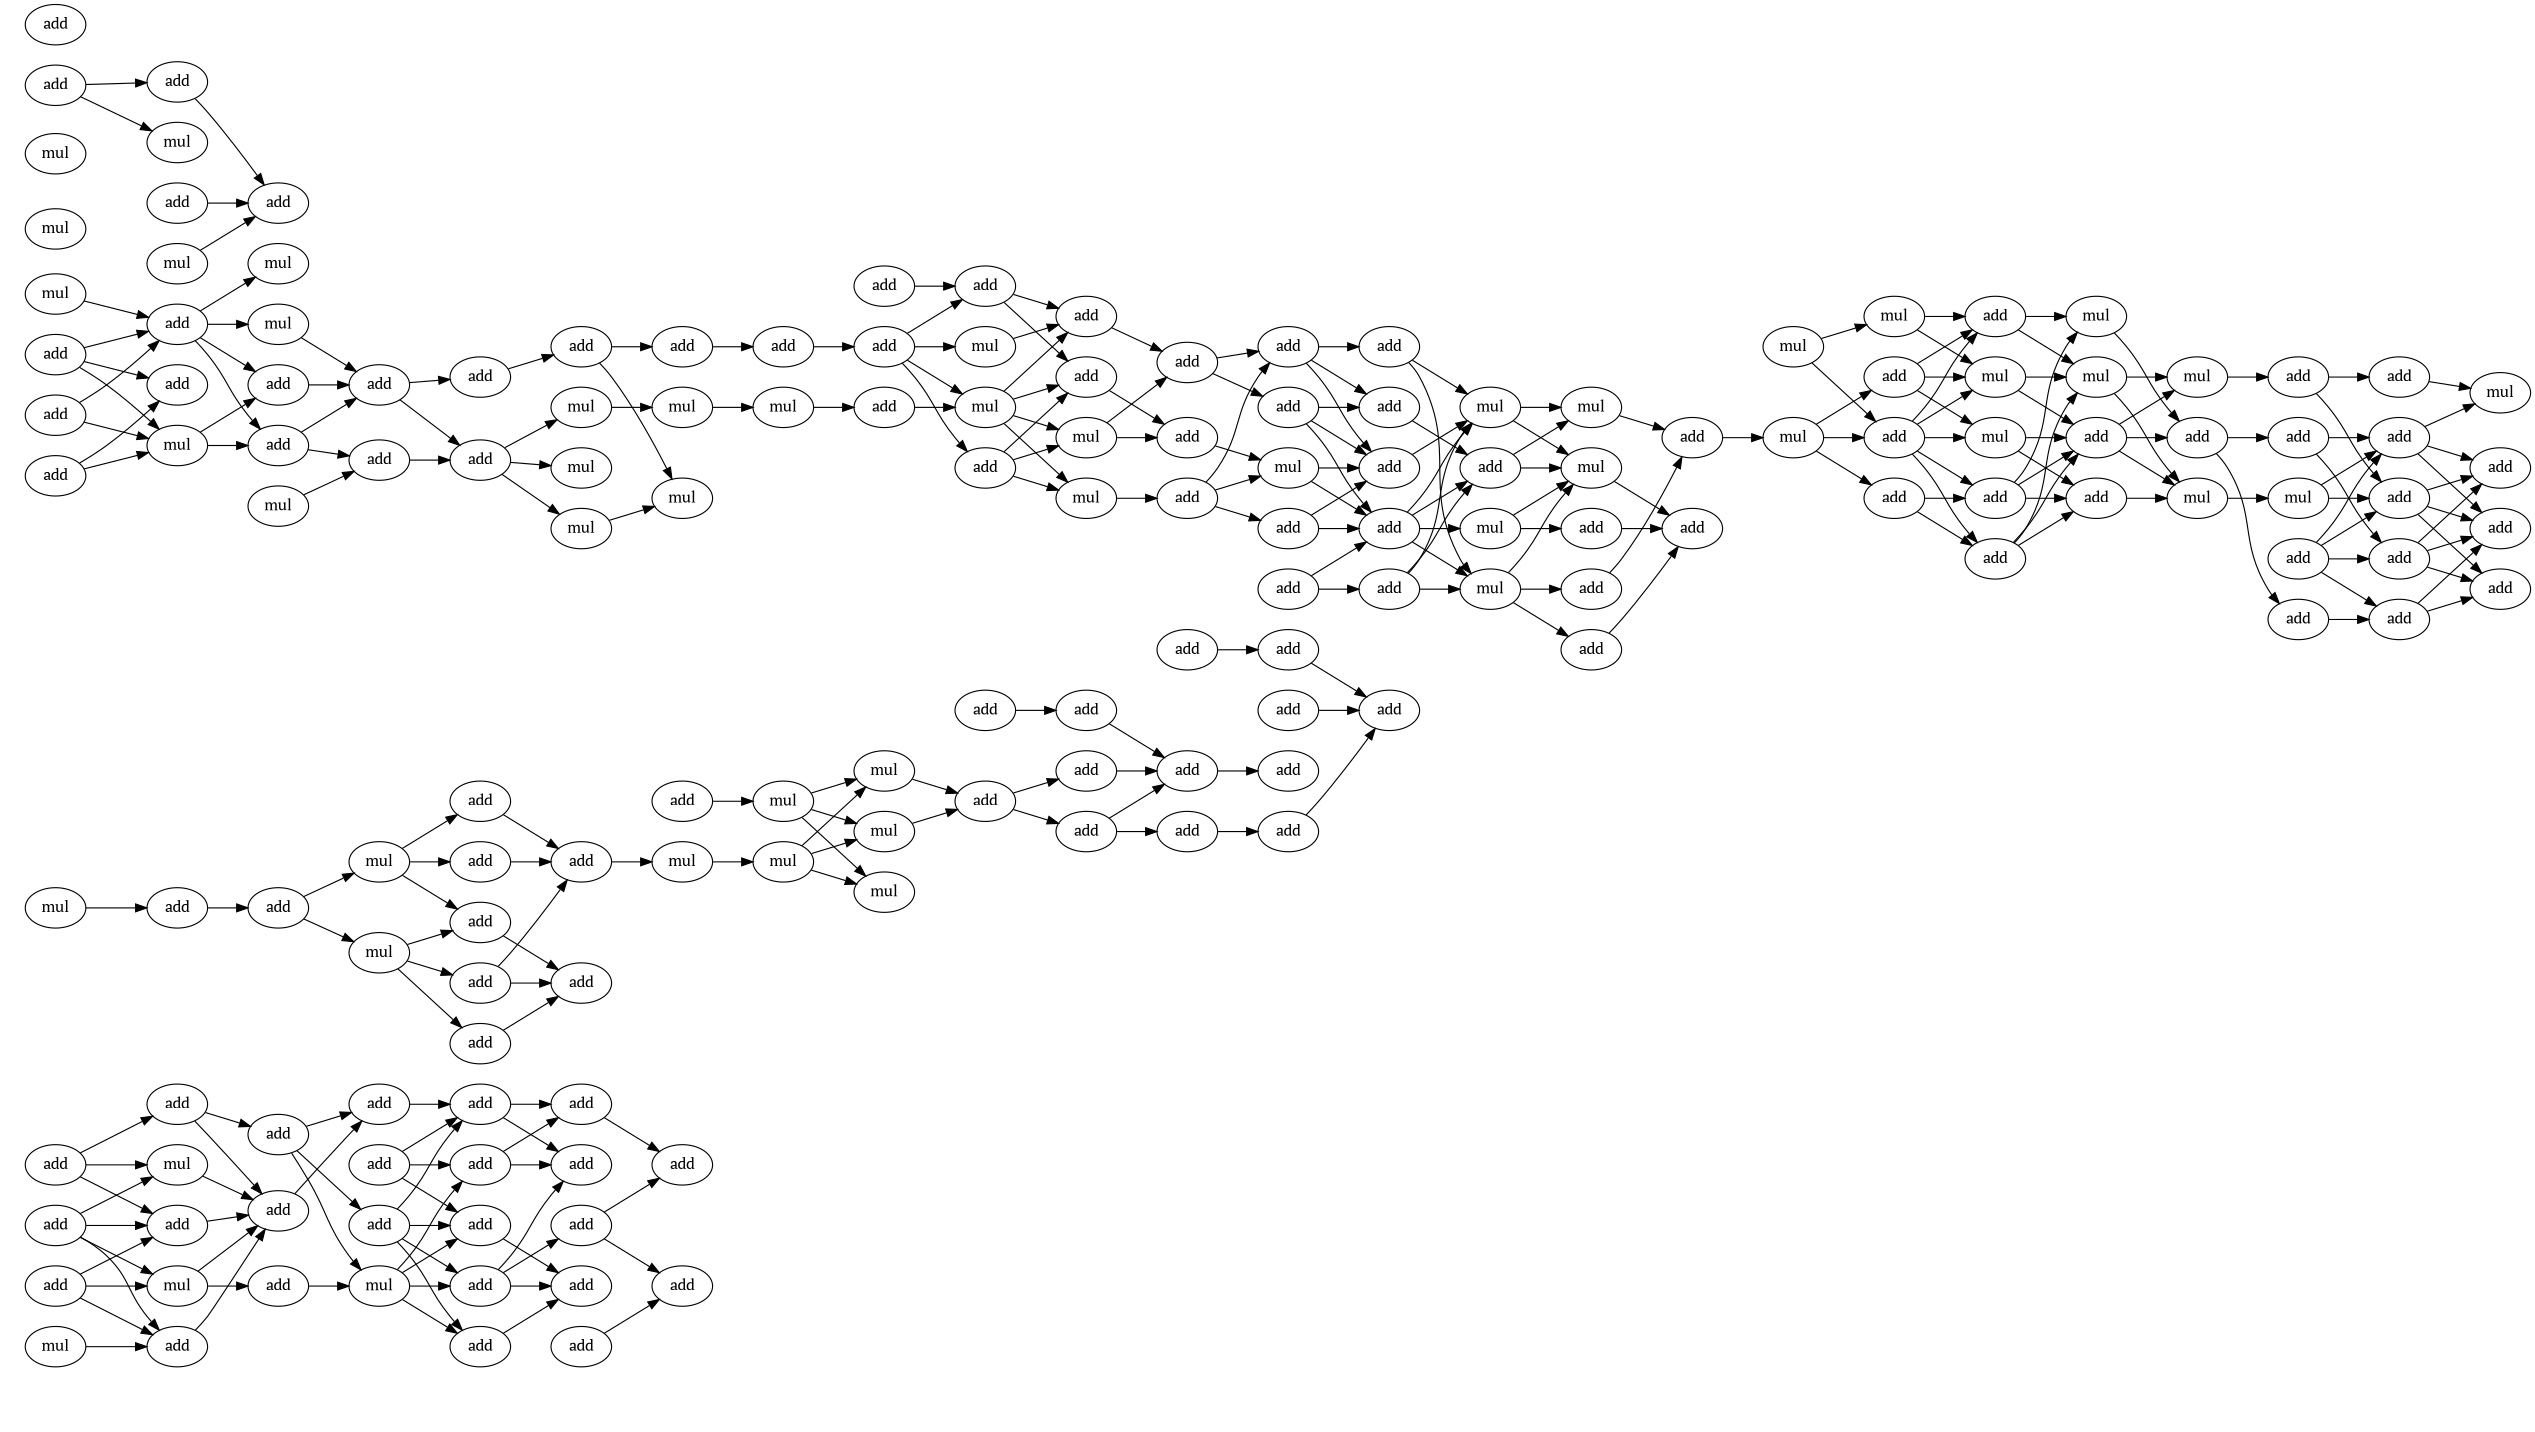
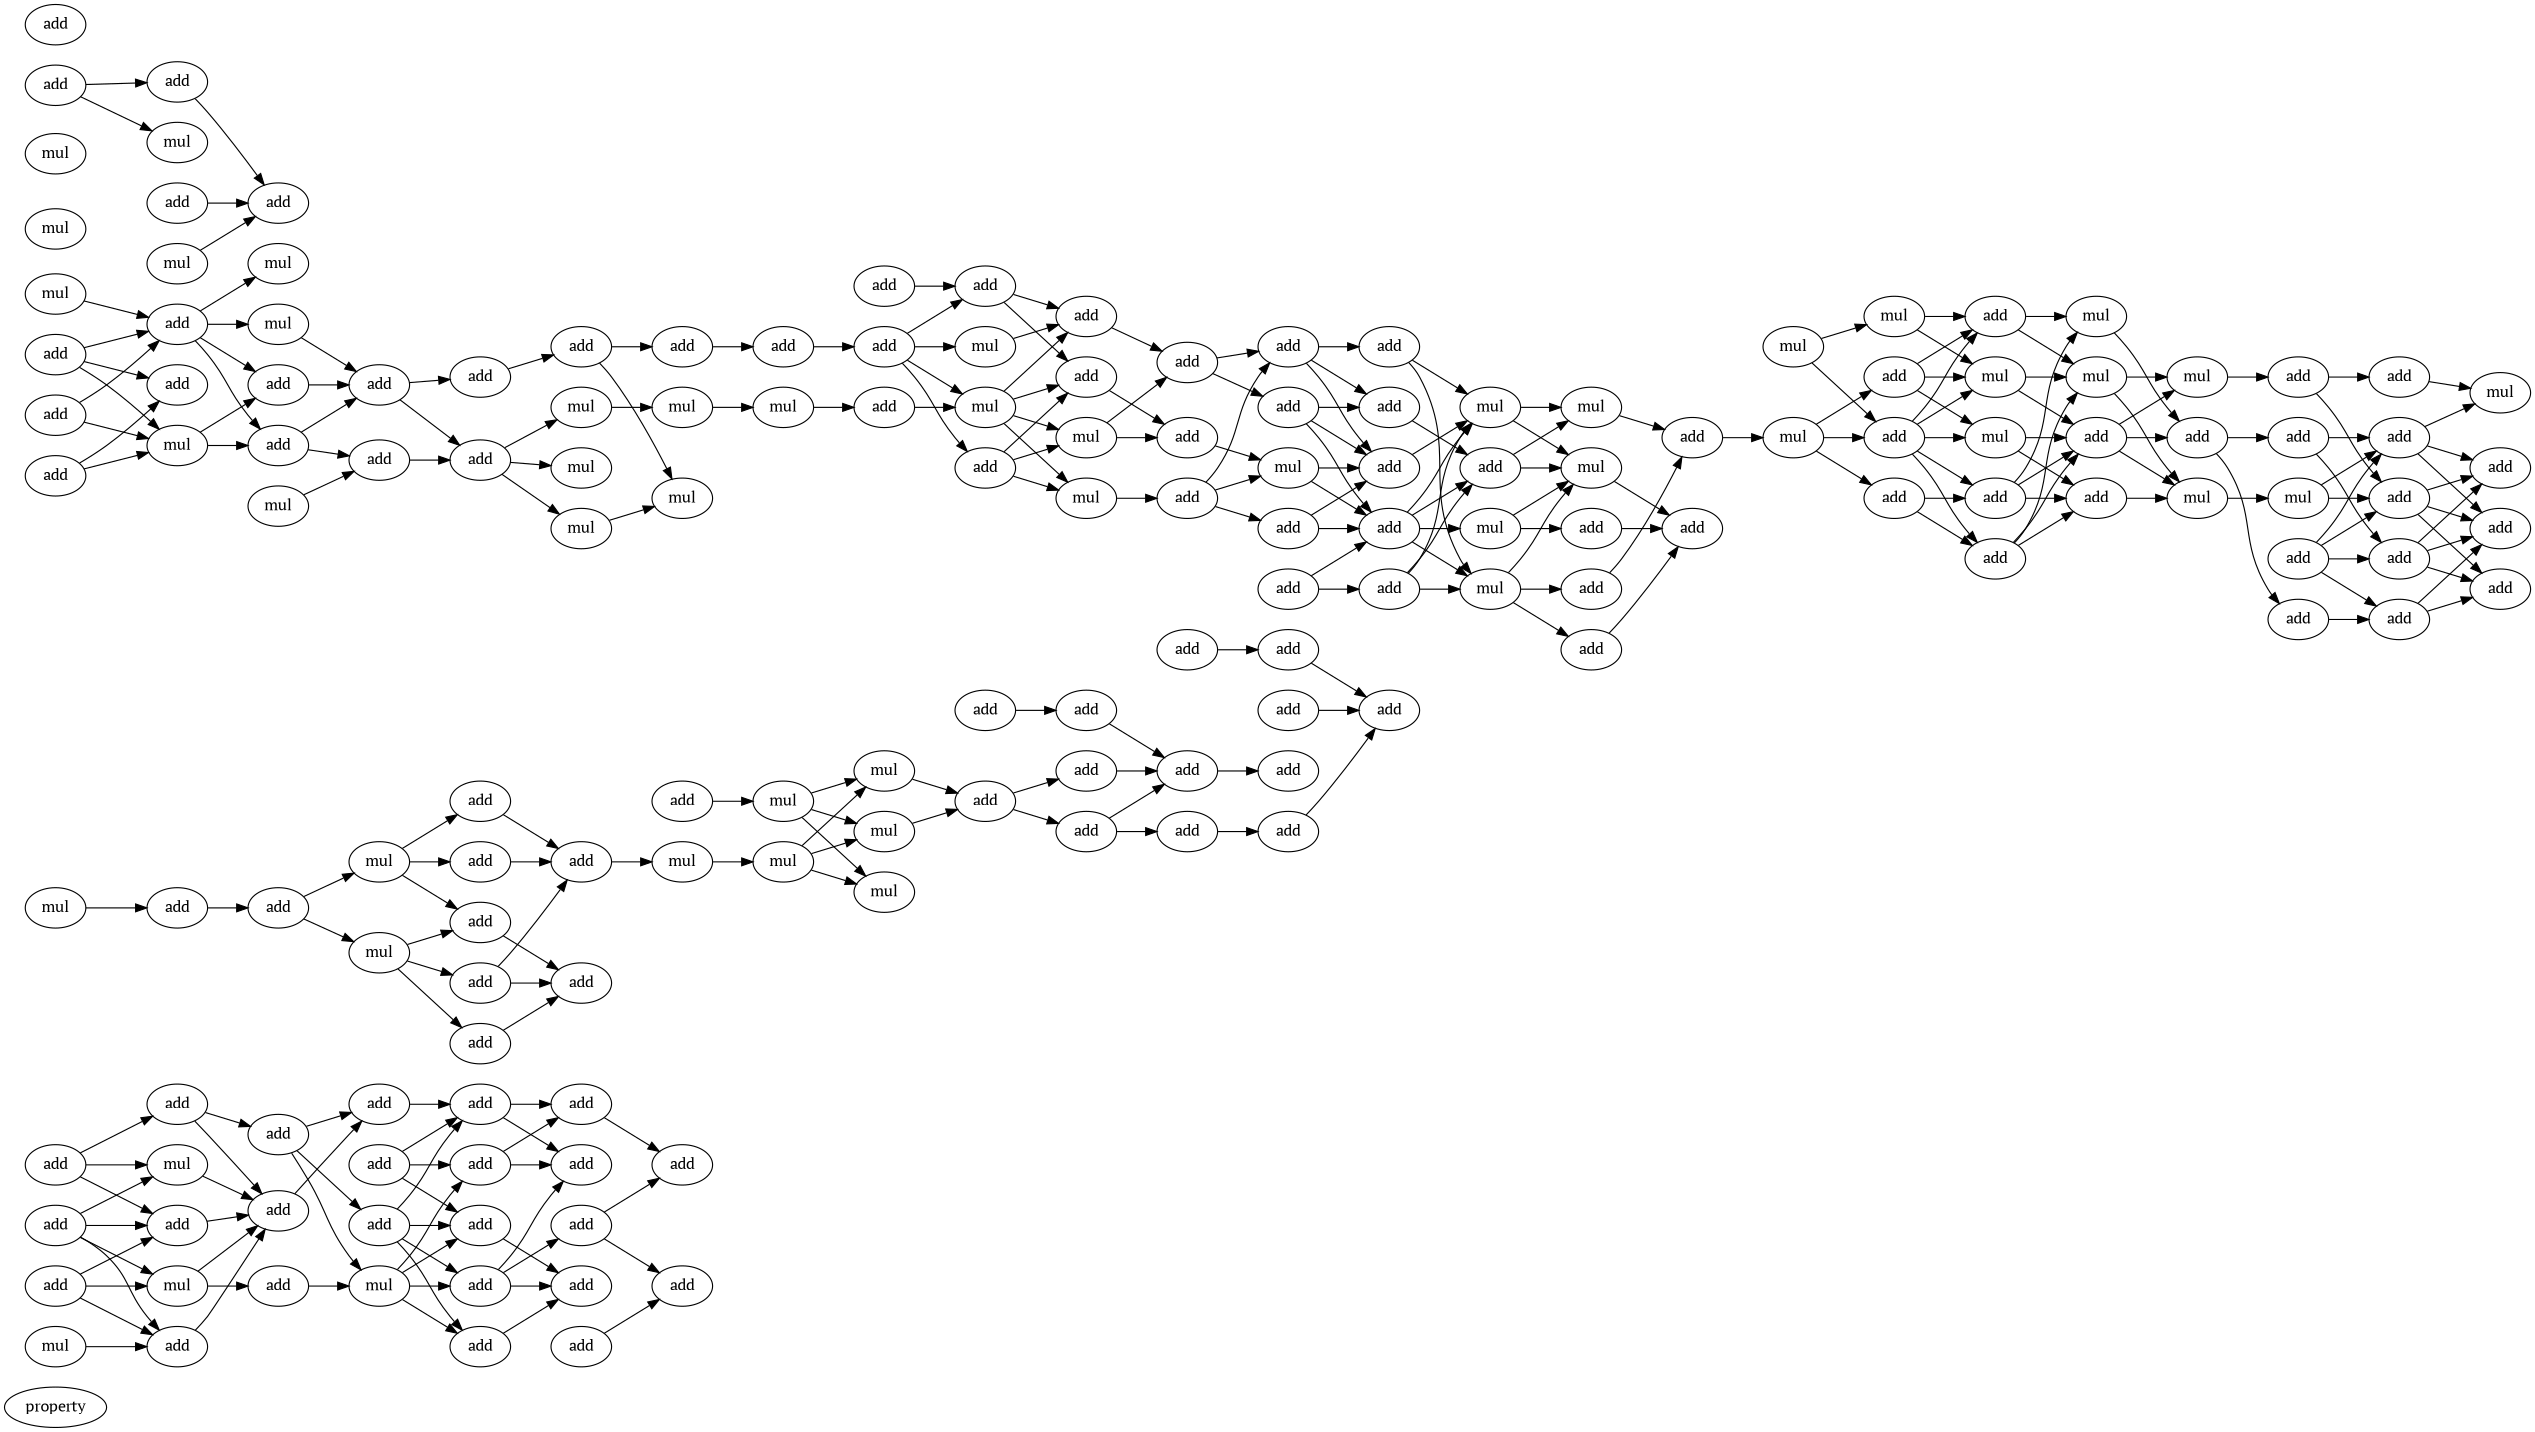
  digraph {
    rankdir=LR
    fontname="PT Serif"
    node [fontcolor=black fontname="PT Serif"]
    edge [fontname="PT Serif"]
+   property [lf=1.7 mul=2]
    n2 [label=add]
    n3 [label=add]
    n4 [label=mul]
    n5 [label=add]
    n6 [label=mul]
    n7 [label=add]
    n8 [label=add]
    n9 [label=mul]
    n10 [label=add]
    n11 [label=add]
    n12 [label=add]
    n13 [label=add]
    n14 [label=mul]
    n15 [label=add]
    n16 [label=add]
    n17 [label=add]
    n18 [label=add]
    n19 [label=add]
    n20 [label=add]
    n21 [label=add]
    n22 [label=add]
    n23 [label=add]
    n24 [label=add]
    n25 [label=add]
    n26 [label=add]
    n27 [label=add]
    n28 [label=add]
    n29 [label=add]
    n30 [label=mul]
    n31 [label=add]
    n32 [label=add]
    n33 [label=mul]
    n34 [label=mul]
    n35 [label=add]
    n36 [label=add]
    n37 [label=add]
    n38 [label=add]
    n39 [label=add]
    n40 [label=add]
    n41 [label=add]
    n42 [label=mul]
    n43 [label=add]
    n44 [label=mul]
    n45 [label=mul]
    n46 [label=mul]
    n47 [label=mul]
    n48 [label=mul]
    n49 [label=add]
    n50 [label=add]
    n51 [label=add]
    n52 [label=add]
    n53 [label=add]
    n54 [label=add]
    n55 [label=add]
    n56 [label=add]
    n57 [label=add]
    n58 [label=add]
    n59 [label=add]
    n60 [label=add]
    n61 [label=add]
    n62 [label=add]
    n63 [label=mul]
    n64 [label=add]
    n65 [label=add]
    n66 [label=add]
    n67 [label=mul]
    n68 [label=add]
    n69 [label=add]
    n70 [label=add]
    n71 [label=mul]
    n72 [label=mul]
    n73 [label=add]
    n74 [label=add]
    n75 [label=mul]
    n76 [label=add]
    n77 [label=add]
    n78 [label=mul]
    n79 [label=mul]
    n80 [label=mul]
    n81 [label=mul]
    n82 [label=add]
    n83 [label=mul]
    n84 [label=mul]
    n85 [label=mul]
    n86 [label=add]
    n87 [label=add]
    n88 [label=mul]
    n89 [label=add]
    n90 [label=add]
    n91 [label=add]
    n92 [label=mul]
    n93 [label=add]
    n94 [label=mul]
    n95 [label=add]
    n96 [label=mul]
    n97 [label=add]
    n98 [label=mul]
    n99 [label=add]
    n100 [label=add]
    n101 [label=add]
    n102 [label=add]
    n103 [label=mul]
    n104 [label=add]
    n105 [label=add]
    n106 [label=add]
    n107 [label=add]
    n108 [label=add]
    n109 [label=add]
    n110 [label=add]
    n111 [label=add]
    n112 [label=add]
    n113 [label=add]
    n114 [label=mul]
    n115 [label=mul]
    n116 [label=mul]
    n117 [label=mul]
    n118 [label=add]
    n119 [label=mul]
    n120 [label=add]
    n121 [label=add]
    n122 [label=add]
    n123 [label=add]
    n124 [label=mul]
    n125 [label=mul]
    n126 [label=mul]
    n127 [label=add]
    n128 [label=add]
    n129 [label=add]
    n130 [label=mul]
    n131 [label=add]
    n132 [label=mul]
    n133 [label=add]
    n134 [label=add]
    n135 [label=mul]
    n136 [label=add]
    n137 [label=add]
    n138 [label=mul]
    n139 [label=add]
    n140 [label=mul]
    n141 [label=mul]
    n142 [label=mul]
    n143 [label=add]
    n144 [label=add]
    n145 [label=add]
    n146 [label=add]
    n147 [label=add]
    n148 [label=add]
    n149 [label=add]
    n150 [label=add]
    n151 [label=add]
    n152 [label=add]
    n153 [label=add]
    n154 [label=add]
    n155 [label=mul]
    n156 [label=add]
    n157 [label=add]
    n158 [label=mul]
    n159 [label=add]
    n160 [label=add]
    n161 [label=add]
    n162 [label=mul]
    n2 -> n3
    n2 -> n4
    n2 -> n5
    n3 -> n11
    n3 -> n12
    n4 -> n12
    n5 -> n12
    n6 -> n7
    n7 -> n12
    n8 -> n5
    n8 -> n7
    n8 -> n9
    n9 -> n12
    n9 -> n13
    n10 -> n4
    n10 -> n5
    n10 -> n7
    n10 -> n9
    n11 -> n14
    n11 -> n15
    n11 -> n16
    n12 -> n15
    n13 -> n14
    n14 -> n17
    n14 -> n18
    n14 -> n19
    n14 -> n20
    n15 -> n21
    n16 -> n17
    n16 -> n18
    n16 -> n20
    n16 -> n21
    n17 -> n23
    n18 -> n23
    n19 -> n24
    n19 -> n25
    n20 -> n23
    n20 -> n24
    n20 -> n26
    n21 -> n24
    n21 -> n25
    n22 -> n18
    n22 -> n19
    n22 -> n21
    n25 -> n27
    n26 -> n27
    n26 -> n28
    n29 -> n28
    n30 -> n31
    n31 -> n32
    n32 -> n33
    n32 -> n34
    n33 -> n35
    n33 -> n36
    n33 -> n37
    n34 -> n36
    n34 -> n38
    n34 -> n39
    n35 -> n40
    n35 -> n41
    n36 -> n41
    n37 -> n41
    n38 -> n40
    n39 -> n40
    n40 -> n42
    n42 -> n45
    n43 -> n44
    n44 -> n46
    n44 -> n47
    n44 -> n48
    n45 -> n46
    n45 -> n47
    n45 -> n48
    n46 -> n49
    n48 -> n49
    n49 -> n52
    n49 -> n53
    n50 -> n51
    n51 -> n55
    n52 -> n54
    n52 -> n55
    n53 -> n55
    n54 -> n56
    n55 -> n59
    n56 -> n60
    n57 -> n58
    n58 -> n60
    n61 -> n60
    n62 -> n63
    n62 -> n64
    n63 -> n69
    n63 -> n70
    n65 -> n63
    n65 -> n64
    n65 -> n66
    n66 -> n69
    n66 -> n70
    n66 -> n71
    n66 -> n72
    n67 -> n66
    n68 -> n63
    n68 -> n66
    n69 -> n73
    n69 -> n74
    n70 -> n73
    n71 -> n73
    n73 -> n76
    n73 -> n77
    n74 -> n76
    n75 -> n74
    n76 -> n79
    n76 -> n80
    n76 -> n81
    n77 -> n82
    n80 -> n83
    n81 -> n85
    n82 -> n83
    n82 -> n86
    n85 -> n88
    n86 -> n87
    n87 -> n90
    n88 -> n89
    n89 -> n94
    n90 -> n91
    n90 -> n92
    n90 -> n93
    n90 -> n94
    n91 -> n96
    n91 -> n97
    n91 -> n98
    n92 -> n99
    n93 -> n97
    n93 -> n99
    n94 -> n96
    n94 -> n97
    n94 -> n98
    n94 -> n99
    n95 -> n93
    n96 -> n100
    n96 -> n101
    n97 -> n100
    n98 -> n102
    n99 -> n101
    n100 -> n103
    n101 -> n104
    n101 -> n105
    n102 -> n103
    n102 -> n105
    n102 -> n106
    n103 -> n107
    n103 -> n108
    n104 -> n107
    n104 -> n108
    n104 -> n111
    n105 -> n108
    n105 -> n111
    n105 -> n112
    n106 -> n107
    n106 -> n108
    n107 -> n113
    n107 -> n114
    n107 -> n115
    n107 -> n116
    n108 -> n115
    n109 -> n107
    n109 -> n110
    n110 -> n113
    n110 -> n114
    n110 -> n115
    n111 -> n113
    n112 -> n114
    n112 -> n115
    n113 -> n117
    n113 -> n119
    n114 -> n117
    n114 -> n120
    n114 -> n121
    n115 -> n117
    n115 -> n119
    n116 -> n117
    n116 -> n118
    n117 -> n122
    n118 -> n122
    n119 -> n123
    n120 -> n122
    n121 -> n123
    n123 -> n124
    n124 -> n127
    n124 -> n128
    n124 -> n129
    n125 -> n126
    n125 -> n127
    n126 -> n130
    n126 -> n131
    n127 -> n130
    n127 -> n131
    n127 -> n132
    n127 -> n133
    n127 -> n134
    n128 -> n130
    n128 -> n131
    n128 -> n132
    n129 -> n133
    n129 -> n134
    n130 -> n135
    n130 -> n136
    n131 -> n135
    n131 -> n138
    n132 -> n136
    n132 -> n137
    n133 -> n135
    n133 -> n136
    n133 -> n137
    n134 -> n136
    n134 -> n137
    n134 -> n138
    n135 -> n140
    n135 -> n141
    n136 -> n139
    n136 -> n140
    n136 -> n141
    n137 -> n140
    n138 -> n139
    n139 -> n144
    n139 -> n145
    n140 -> n142
    n141 -> n143
    n142 -> n146
    n142 -> n147
    n143 -> n146
    n143 -> n148
    n144 -> n147
    n144 -> n149
    n145 -> n150
    n146 -> n152
    n146 -> n153
    n146 -> n154
    n147 -> n152
    n147 -> n154
    n147 -> n155
    n148 -> n155
    n149 -> n152
    n149 -> n153
    n149 -> n154
    n150 -> n152
    n150 -> n153
    n151 -> n146
    n151 -> n147
    n151 -> n149
    n151 -> n150
    n156 -> n157
    n156 -> n158
    n157 -> n160
    n159 -> n160
    n162 -> n160
  }
